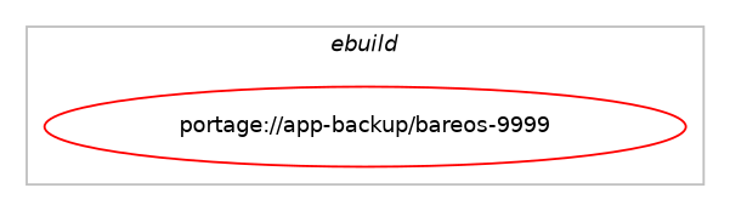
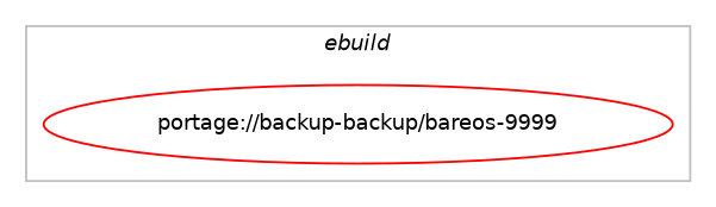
  digraph {
    compound=true
    concentrate=true
    fontname=Helvetica
    fontsize=10
    newrank=true
    rankdir=LR
    ranksep=1.5
-   n1 [color=red fontname=Helvetica fontsize=10 label="portage://app-backup/bareos-9999" width=4]
+   n1 [color=red fontname=Helvetica fontsize=10 label="portage://backup-backup/bareos-9999" width=4]
    subgraph cluster_1 {
      color=gray
      label=<<i>ebuild</i>>
      n1
    }
    subgraph cluster_2 {
      color=gray
      label=<<i>dependencies</i>>
      subgraph cluster_3 {
        color=gray
        fillcolor="#eeeeee"
        label=<<i>compile</i>>
        style=filled
      }
      subgraph cluster_4 {
        color=gray
        fillcolor="#eeeeee"
        label=<<i>compile and run</i>>
        style=filled
      }
      subgraph cluster_5 {
        color=gray
        fillcolor="#eeeeee"
        label=<<i>run</i>>
        style=filled
      }
    }
    subgraph cluster_6 {
      color=gray
      label=<<i>candidates</i>>
      rank=same
    }
  }
